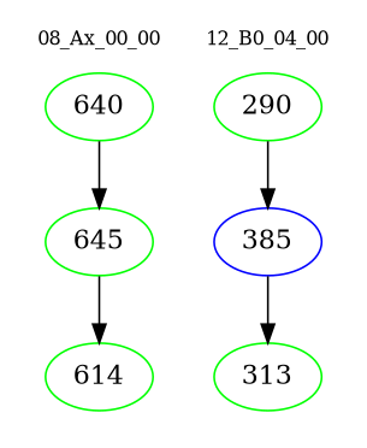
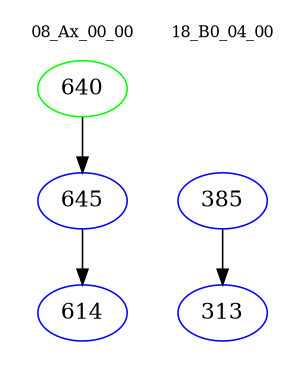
  digraph {
    fontname="DejaVu Serif"
    node [color=blue fontname="DejaVu Serif"]
    edge [color=black fontname="DejaVu Serif"]
    n1 [color=green label=640]
-   n2 [color=green label=645]
-   n3 [color=green label=614]
-   n4 [color=green label=290]
+   n2 [label=645]
+   n3 [label=614]
    n5 [label=385]
-   n6 [color=green label=313]
+   n6 [label=313]
    subgraph cluster_1 {
      color=white
      fontsize=10
      label="08_Ax_00_00"
      n1
      n2
      n3
    }
    subgraph cluster_2 {
      color=white
      fontsize=10
-     label="12_B0_04_00"
-     n4
+     label="18_B0_04_00"
      n5
      n6
    }
    n1 -> n2
    n2 -> n3
-   n4 -> n5
    n5 -> n6
  }
